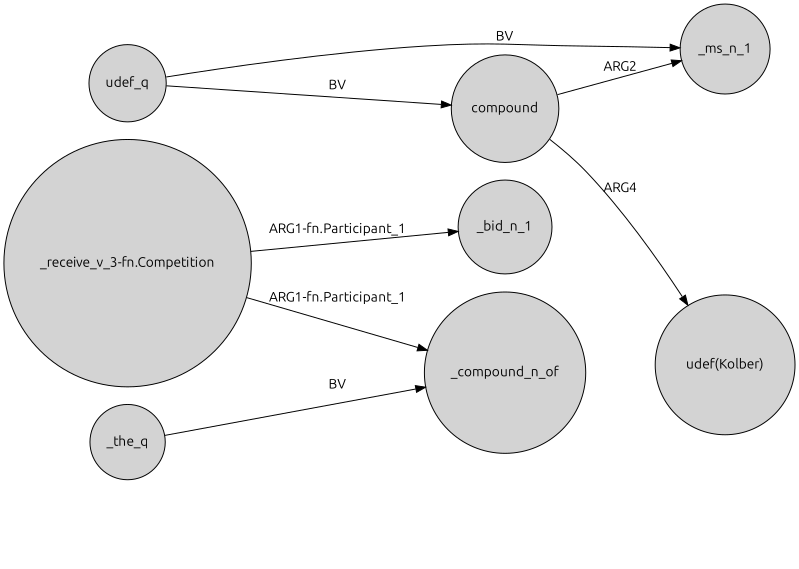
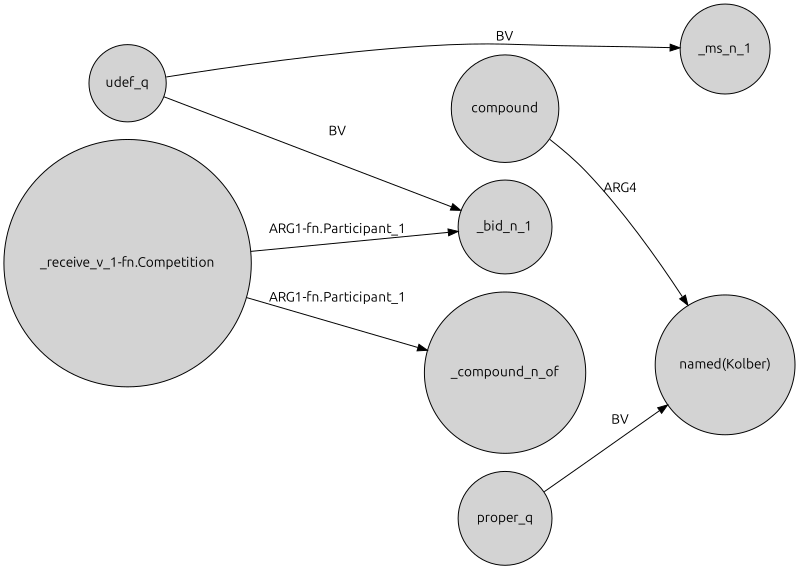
  digraph {
    fontname=Ubuntu
    rankdir=LR
    node [fontname=Ubuntu shape=circle style=filled]
    edge [fontname=Ubuntu]
    compound
    _ms_n_1
-   "named(Kolber)" [label="udef(Kolber)"]
-   "_receive_v_1-fn.Competition" [label="_receive_v_3-fn.Competition"]
+   "named(Kolber)"
+   "_receive_v_1-fn.Competition"
    _bid_n_1
    n6 [label=_compound_n_of]
-   _the_q
    udef_q
-   compound -> _ms_n_1 [label=ARG2]
+   proper_q
    compound -> "named(Kolber)" [label=ARG4]
    "_receive_v_1-fn.Competition" -> _bid_n_1 [label="ARG1-fn.Participant_1"]
    "_receive_v_1-fn.Competition" -> n6 [label="ARG1-fn.Participant_1"]
-   _the_q -> n6 [label=BV]
    udef_q -> _ms_n_1 [label=BV]
-   udef_q -> compound [label=BV]
+   udef_q -> _bid_n_1 [label=BV]
+   proper_q -> "named(Kolber)" [label=BV]
  }
